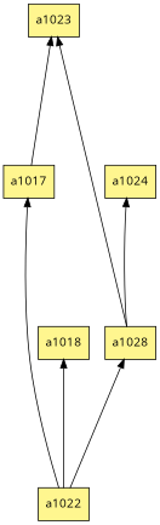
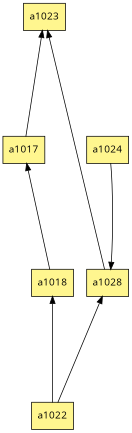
  digraph {
    fontname="Open Sans"
    rankdir=BT
    ranksep=2.0
    node [fillcolor=khaki1 fontname="Open Sans" shape=record style=filled]
    edge [fontname="Open Sans"]
    n1 [label="{a1023}"]
    n2 [label="{a1017}"]
    n3 [label="{a1022}"]
    n4 [label="{a1018}"]
    n5 [label="{a1028}"]
    n6 [label="{a1024}"]
    n2 -> n1
-   n3 -> n2
+   n4 -> n2
    n3 -> n4
    n3 -> n5
    n5 -> n1
-   n5 -> n6
+   n6 -> n5
  }
